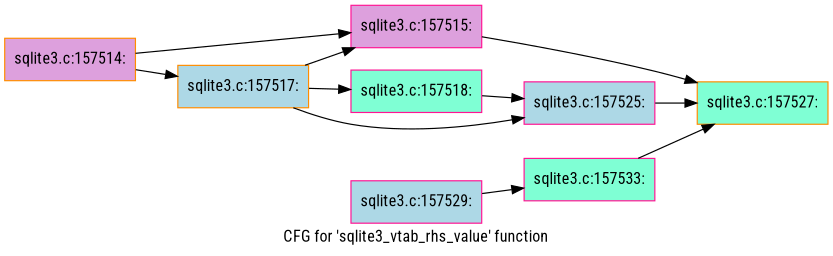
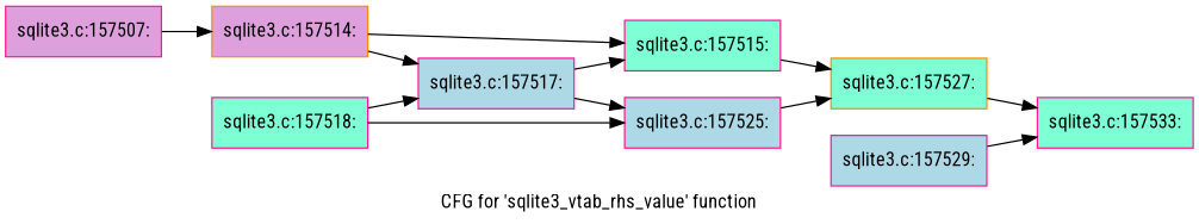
  digraph {
    fontname="Roboto Condensed"
    label="CFG for 'sqlite3_vtab_rhs_value' function"
    rankdir=LR
    node [color=deeppink fillcolor=plum fontname="Roboto Condensed" shape=record style=filled]
    edge [fontname="Roboto Condensed"]
+   n1 [label="{sqlite3.c:157507:}"]
    n2 [color=darkorange label="{sqlite3.c:157514:}"]
-   n3 [label="{sqlite3.c:157515:}"]
+   n3 [fillcolor=aquamarine label="{sqlite3.c:157515:}"]
    n4 [color=darkorange fillcolor=aquamarine label="{sqlite3.c:157527:}"]
-   n5 [color=darkorange fillcolor=lightblue label="{sqlite3.c:157517:}"]
+   n5 [fillcolor=lightblue label="{sqlite3.c:157517:}"]
    n6 [fillcolor=aquamarine label="{sqlite3.c:157533:}"]
    n7 [fillcolor=aquamarine label="{sqlite3.c:157518:}"]
    n8 [fillcolor=lightblue label="{sqlite3.c:157525:}"]
    n9 [fillcolor=lightblue label="{sqlite3.c:157529:}"]
+   n1 -> n2
    n2 -> n3
    n2 -> n5
    n3 -> n4
-   n6 -> n4
+   n4 -> n6
    n5 -> n3
-   n5 -> n7
+   n7 -> n5
    n5 -> n8
    n7 -> n8
    n8 -> n4
    n9 -> n6
  }
